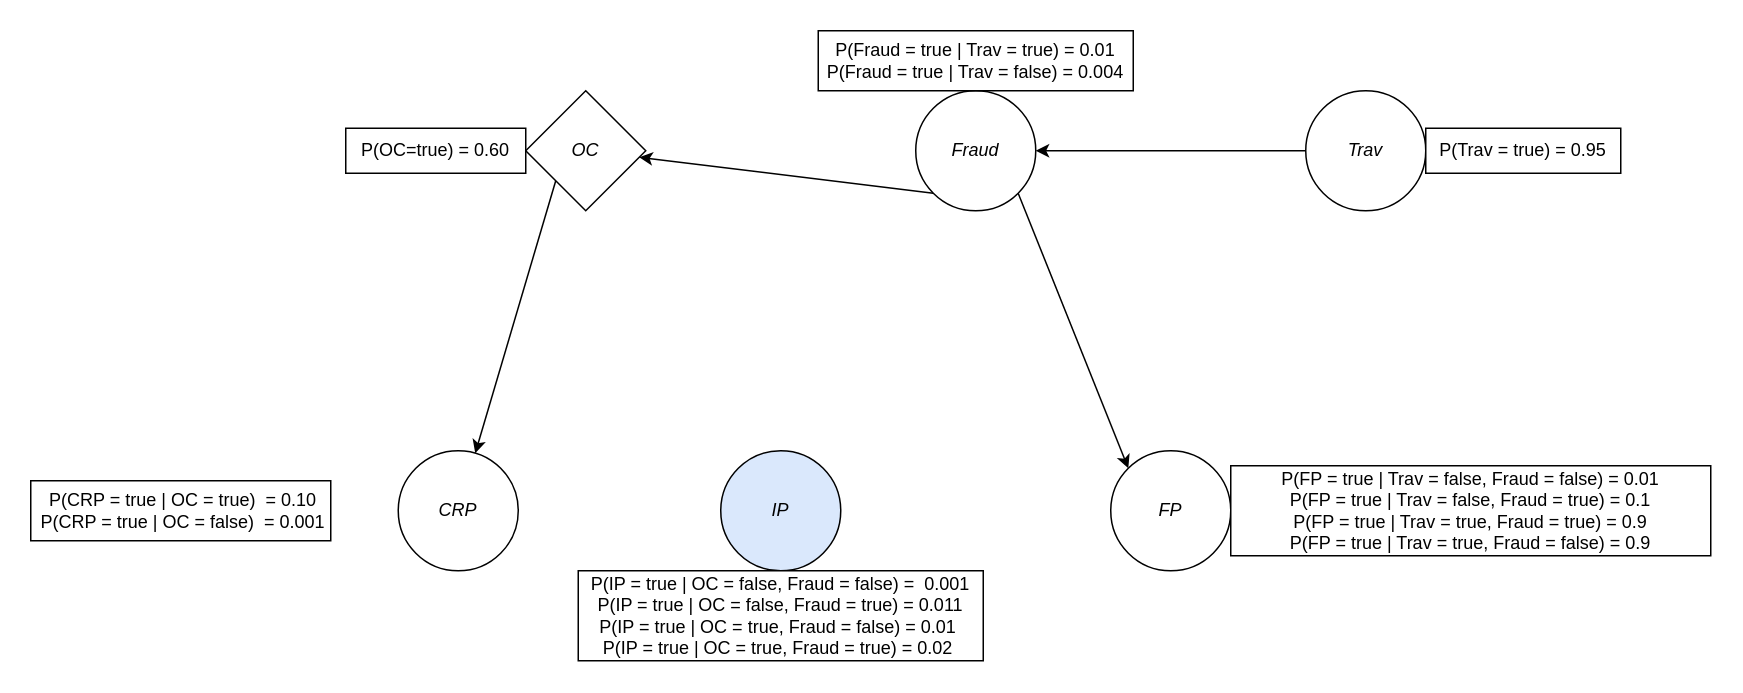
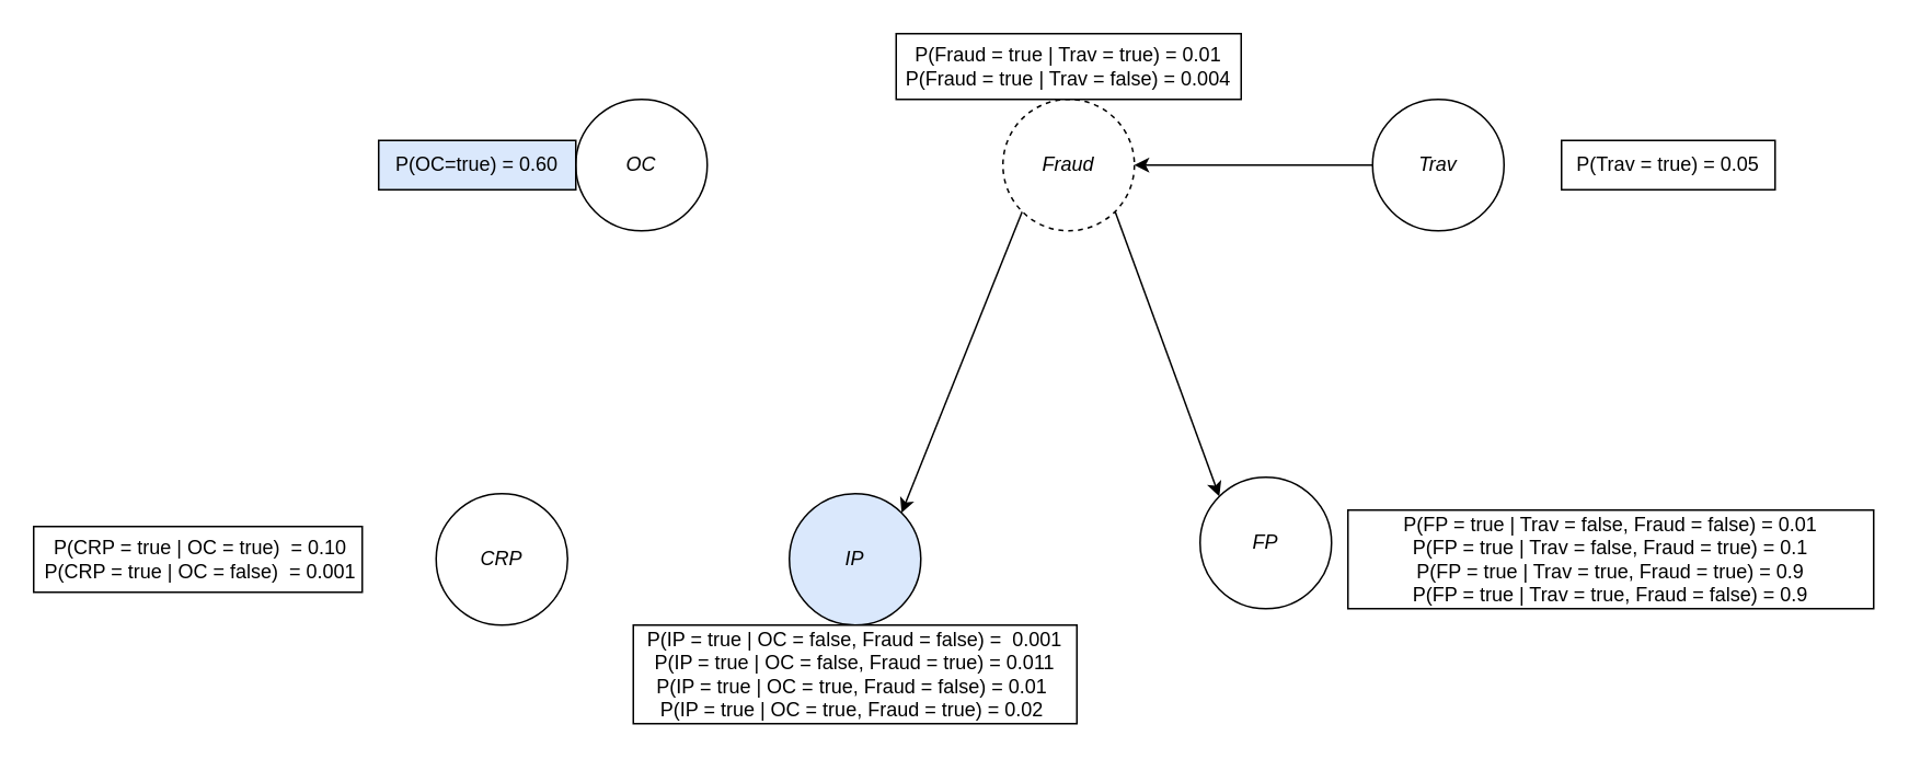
  <mxCell id="0" />
  <mxCell id="1" parent="0" />
- <mxCell id="2" style="rounded=0;orthogonalLoop=1;jettySize=auto;html=1;exitX=0;exitY=1;exitDx=0;exitDy=0;" edge="1" parent="1" source="3" target="11"><mxGeometry relative="1" as="geometry" /></mxCell>
- <mxCell id="3" value="&lt;i&gt;OC&lt;/i&gt;" style="rhombus;whiteSpace=wrap;html=1;aspect=fixed;" vertex="1" parent="1"><mxGeometry x="350" y="60" width="80" height="80" as="geometry" /></mxCell>
- <mxCell id="4" style="rounded=0;orthogonalLoop=1;jettySize=auto;html=1;exitX=0;exitY=1;exitDx=0;exitDy=0;" edge="1" parent="1" source="6" target="3"><mxGeometry relative="1" as="geometry" /></mxCell>
+ <mxCell id="3" value="&lt;i&gt;OC&lt;/i&gt;" style="ellipse;whiteSpace=wrap;html=1;aspect=fixed;" vertex="1" parent="1"><mxGeometry x="350" y="60" width="80" height="80" as="geometry" /></mxCell>
+ <mxCell id="4" style="rounded=0;orthogonalLoop=1;jettySize=auto;html=1;exitX=0;exitY=1;exitDx=0;exitDy=0;entryX=1;entryY=0;entryDx=0;entryDy=0;" edge="1" parent="1" source="6" target="10"><mxGeometry relative="1" as="geometry" /></mxCell>
  <mxCell id="5" style="rounded=0;orthogonalLoop=1;jettySize=auto;html=1;exitX=1;exitY=1;exitDx=0;exitDy=0;entryX=0;entryY=0;entryDx=0;entryDy=0;" edge="1" parent="1" source="6" target="9"><mxGeometry relative="1" as="geometry" /></mxCell>
- <mxCell id="6" value="&lt;i&gt;Fraud&lt;/i&gt;" style="ellipse;whiteSpace=wrap;html=1;" vertex="1" parent="1"><mxGeometry x="610" y="60" width="80" height="80" as="geometry" /></mxCell>
+ <mxCell id="6" value="&lt;i&gt;Fraud&lt;/i&gt;" style="ellipse;whiteSpace=wrap;html=1;dashed=1;" vertex="1" parent="1"><mxGeometry x="610" y="60" width="80" height="80" as="geometry" /></mxCell>
  <mxCell id="7" style="rounded=0;orthogonalLoop=1;jettySize=auto;html=1;" edge="1" parent="1" source="8" target="6"><mxGeometry relative="1" as="geometry" /></mxCell>
- <mxCell id="8" value="&lt;i&gt;Trav&lt;/i&gt;" style="ellipse;whiteSpace=wrap;html=1;" vertex="1" parent="1"><mxGeometry x="870" y="60" width="80" height="80" as="geometry" /></mxCell>
- <mxCell id="9" value="&lt;i&gt;FP&lt;/i&gt;" style="ellipse;whiteSpace=wrap;html=1;" vertex="1" parent="1"><mxGeometry x="740" y="300" width="80" height="80" as="geometry" /></mxCell>
+ <mxCell id="8" value="&lt;i&gt;Trav&lt;/i&gt;" style="ellipse;whiteSpace=wrap;html=1;" vertex="1" parent="1"><mxGeometry x="835" y="60" width="80" height="80" as="geometry" /></mxCell>
+ <mxCell id="9" value="&lt;i&gt;FP&lt;/i&gt;" style="ellipse;whiteSpace=wrap;html=1;" vertex="1" parent="1"><mxGeometry x="730" y="290" width="80" height="80" as="geometry" /></mxCell>
  <mxCell id="10" value="&lt;i&gt;IP&lt;/i&gt;" style="ellipse;whiteSpace=wrap;html=1;fillColor=#dae8fc;" vertex="1" parent="1"><mxGeometry x="480" y="300" width="80" height="80" as="geometry" /></mxCell>
  <mxCell id="11" value="&lt;i&gt;CRP&lt;/i&gt;" style="ellipse;whiteSpace=wrap;html=1;" vertex="1" parent="1"><mxGeometry x="265" y="300" width="80" height="80" as="geometry" /></mxCell>
- <mxCell id="12" value="P(OC=true) = 0.60" style="rounded=0;whiteSpace=wrap;html=1;" vertex="1" parent="1"><mxGeometry x="230" y="85" width="120" height="30" as="geometry" /></mxCell>
- <mxCell id="13" value="P(Trav = true) = 0.95" style="whiteSpace=wrap;html=1;" vertex="1" parent="1"><mxGeometry x="950" y="85" width="130" height="30" as="geometry" /></mxCell>
+ <mxCell id="12" value="P(OC=true) = 0.60" style="rounded=0;whiteSpace=wrap;html=1;fillColor=#dae8fc;" vertex="1" parent="1"><mxGeometry x="230" y="85" width="120" height="30" as="geometry" /></mxCell>
+ <mxCell id="13" value="P(Trav = true) = 0.05" style="whiteSpace=wrap;html=1;" vertex="1" parent="1"><mxGeometry x="950" y="85" width="130" height="30" as="geometry" /></mxCell>
  <mxCell id="14" value="&amp;nbsp;P(CRP = true | OC = true)&amp;nbsp; = 0.10&lt;br&gt;&amp;nbsp;P(CRP = true | OC = false)&amp;nbsp; = 0.001" style="rounded=0;whiteSpace=wrap;html=1;align=center;" vertex="1" parent="1"><mxGeometry x="20" y="320" width="200" height="40" as="geometry" /></mxCell>
  <mxCell id="15" value="P(Fraud = true | Trav = true) = 0.01&lt;br&gt;P(Fraud = true | Trav = false) = 0.004" style="rounded=0;whiteSpace=wrap;html=1;" vertex="1" parent="1"><mxGeometry x="545" y="20" width="210" height="40" as="geometry" /></mxCell>
  <mxCell id="16" value="P(FP = true | Trav = false, Fraud = false) = 0.01&lt;br&gt;P(FP = true | Trav = false, Fraud = true) = 0.1&lt;br&gt;P(FP = true | Trav = true, Fraud = true) = 0.9&lt;br&gt;P(FP = true | Trav = true, Fraud = false) = 0.9" style="whiteSpace=wrap;html=1;" vertex="1" parent="1"><mxGeometry x="820" y="310" width="320" height="60" as="geometry" /></mxCell>
  <mxCell id="17" value="P(IP = true | OC = false, Fraud = false) =&amp;nbsp; 0.001&lt;br&gt;P(IP = true | OC = false, Fraud = true) = 0.011&lt;br&gt;P(IP = true | OC = true, Fraud = false) = 0.01&amp;nbsp;&lt;br&gt;P(IP = true | OC = true, Fraud = true) = 0.02&amp;nbsp;" style="rounded=0;whiteSpace=wrap;html=1;" vertex="1" parent="1"><mxGeometry x="385" y="380" width="270" height="60" as="geometry" /></mxCell>
